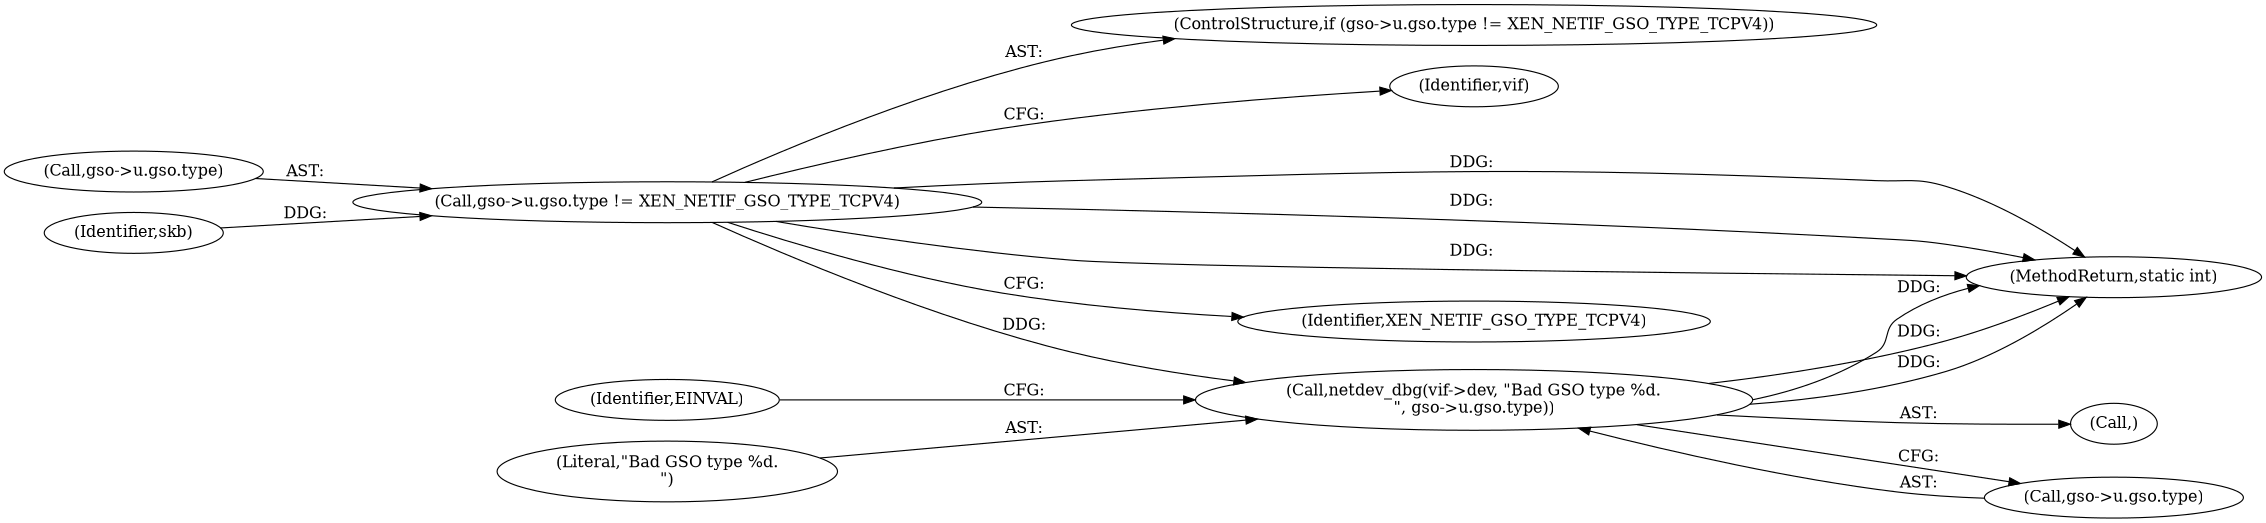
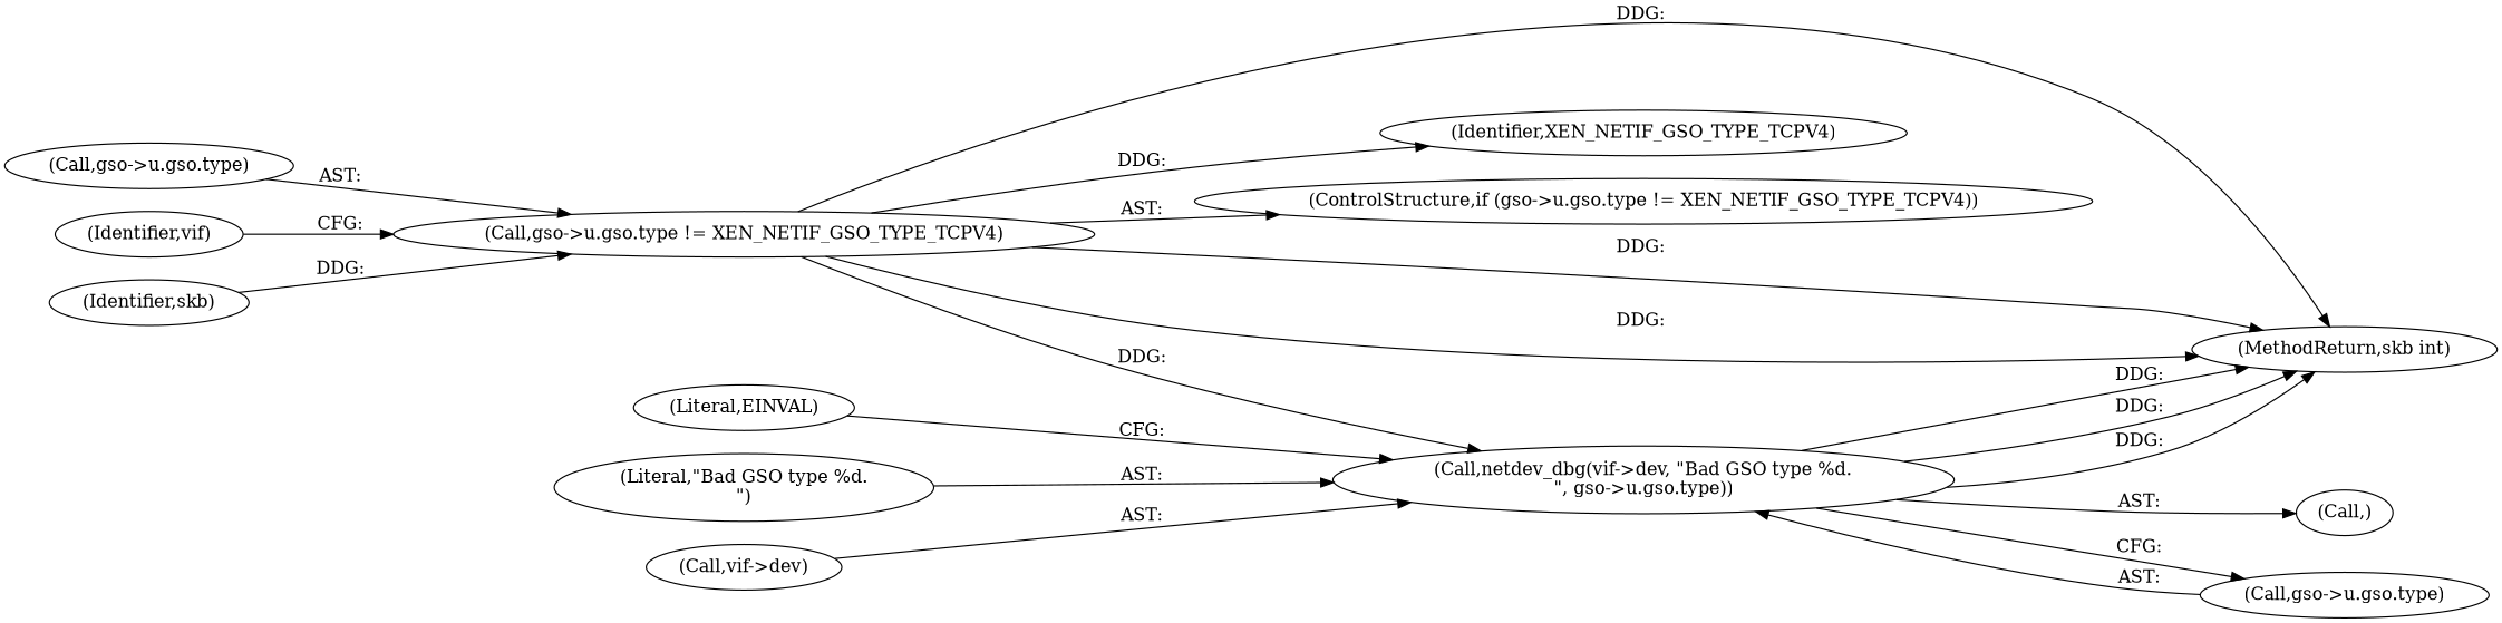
  digraph {
    rankdir=LR
    n1 [label="(Call,netdev_dbg(vif->dev, \"Bad GSO type %d.\n\", gso->u.gso.type))"]
-   n2 [label="(MethodReturn,static int)"]
+   n2 [label="(MethodReturn,skb int)"]
    n3 [label="(Call,)"]
    n4 [label="(Call,gso->u.gso.type)"]
    n5 [label="(Call,gso->u.gso.type != XEN_NETIF_GSO_TYPE_TCPV4)"]
    n6 [label="(Identifier,XEN_NETIF_GSO_TYPE_TCPV4)"]
    n7 [label="(ControlStructure,if (gso->u.gso.type != XEN_NETIF_GSO_TYPE_TCPV4))"]
-   n8 [label="(Identifier,EINVAL)"]
+   n8 [label="(Literal,EINVAL)"]
    n9 [label="(Literal,\"Bad GSO type %d.\n\")"]
+   n10 [label="(Call,vif->dev)"]
    n11 [label="(Call,gso->u.gso.type)"]
    n12 [label="(Identifier,vif)"]
    n13 [label="(Identifier,skb)"]
    n1 -> n2 [label="DDG: "]
    n1 -> n2 [label="DDG: "]
    n1 -> n2 [label="DDG: "]
    n1 -> n3 [label="AST: "]
    n1 -> n4 [label="CFG: "]
    n4 -> n1 [label="AST: "]
    n5 -> n1 [label="DDG: "]
    n5 -> n2 [label="DDG: "]
    n5 -> n2 [label="DDG: "]
    n5 -> n2 [label="DDG: "]
-   n5 -> n6 [label="CFG: "]
+   n5 -> n6 [label="DDG: "]
    n5 -> n7 [label="AST: "]
    n8 -> n1 [label="CFG: "]
    n9 -> n1 [label="AST: "]
+   n10 -> n1 [label="AST: "]
    n11 -> n5 [label="AST: "]
-   n5 -> n12 [label="CFG: "]
+   n12 -> n5 [label="CFG: "]
    n13 -> n5 [label="DDG: "]
  }
